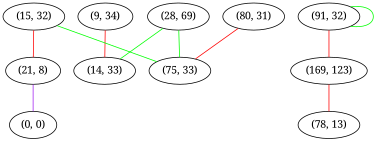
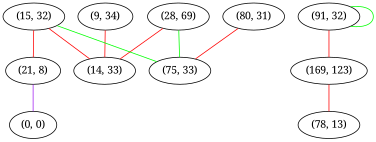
  graph {
    fontname="Noto Serif"
    node [fontname="Noto Serif"]
    edge [color=red fontname="Noto Serif" weight=1]
    "(28, 69)"
    "(14, 33)"
    "(75, 33)"
    "(91, 32)"
    "(169, 123)"
    "(78, 13)"
    "(80, 31)"
    "(9, 34)"
    "(15, 32)"
    "(21, 8)"
    "(0, 0)"
-   "(28, 69)" -- "(14, 33)" [color=green]
+   "(28, 69)" -- "(14, 33)"
    "(28, 69)" -- "(75, 33)" [color=green weight=2]
    "(91, 32)" -- "(91, 32)" [color=green weight=2]
    "(91, 32)" -- "(169, 123)"
    "(169, 123)" -- "(78, 13)"
    "(80, 31)" -- "(75, 33)"
    "(9, 34)" -- "(14, 33)"
+   "(15, 32)" -- "(14, 33)"
    "(15, 32)" -- "(75, 33)" [color=green]
    "(15, 32)" -- "(21, 8)"
    "(21, 8)" -- "(0, 0)" [color=purple weight=4]
  }
